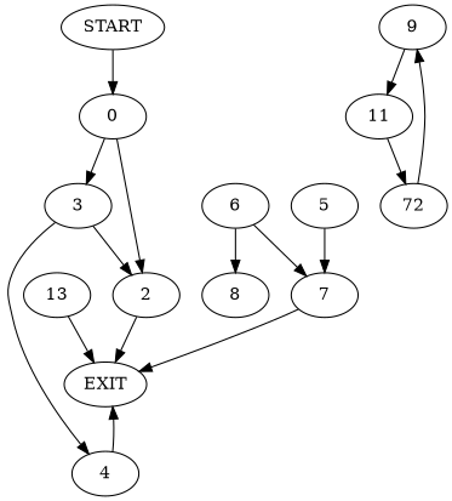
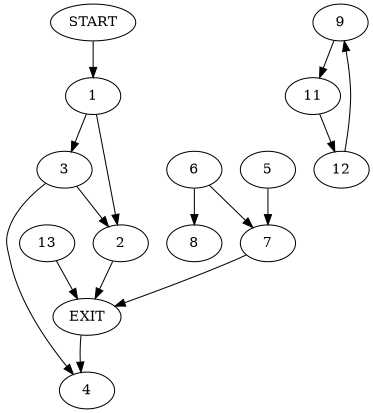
  digraph {
    n1 [label=START]
-   1 [label=0]
+   1
    2
    3
    n5 [label=EXIT]
    4
    5
    7
    6
    8
    9
    11
-   12 [label=72]
+   12
    13
    n1 -> 1
    1 -> 2
    1 -> 3
    2 -> n5
    3 -> 2
    3 -> 4
-   4 -> n5
+   n5 -> 4
    5 -> 7
    7 -> n5
    6 -> 7
    6 -> 8
    9 -> 11
    11 -> 12
    12 -> 9
    13 -> n5
  }
